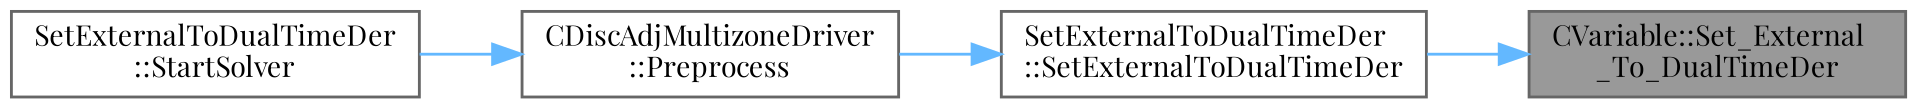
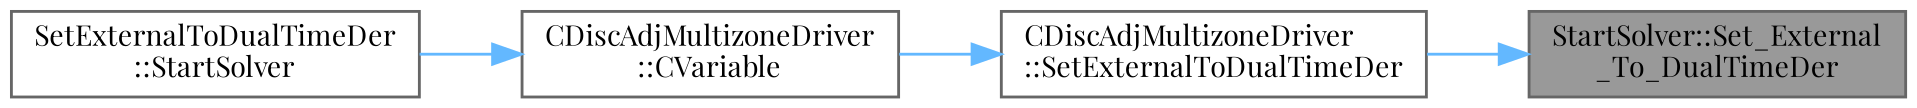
  digraph {
    fontname="Playfair Display"
    rankdir=RL
    node [color=grey40 fillcolor=white fontname="Playfair Display" fontsize=10 shape=box style=filled]
    edge [color=steelblue1 dir=back fontname="Playfair Display" fontsize=10 labelfontname=Helvetica labelfontsize=10 style=solid]
-   n1 [color=gray40 fillcolor=grey60 fontcolor=black height=0.2 label="CVariable::Set_External\l_To_DualTimeDer" width=0.4]
-   n2 [height=0.2 label="SetExternalToDualTimeDer\l::SetExternalToDualTimeDer" width=0.4]
-   n3 [height=0.2 label="CDiscAdjMultizoneDriver\l::Preprocess" width=0.4]
+   n1 [color=gray40 fillcolor=grey60 fontcolor=black height=0.2 label="StartSolver::Set_External\l_To_DualTimeDer" width=0.4]
+   n2 [height=0.2 label="CDiscAdjMultizoneDriver\l::SetExternalToDualTimeDer" width=0.4]
+   n3 [height=0.2 label="CDiscAdjMultizoneDriver\l::CVariable" width=0.4]
    n4 [height=0.2 label="SetExternalToDualTimeDer\l::StartSolver" width=0.4]
    n1 -> n2
    n2 -> n3
    n3 -> n4
  }
